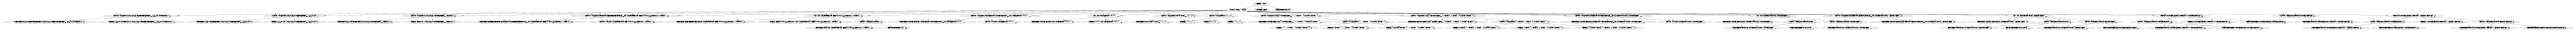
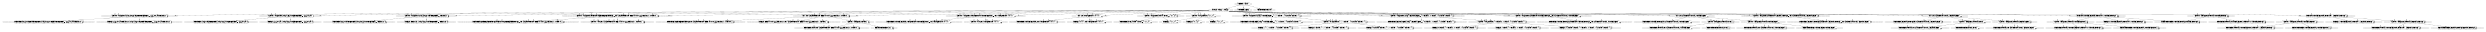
  digraph {
    fontname="DejaVu Serif"
    node [fontname="DejaVu Serif"]
    edge [fontname="DejaVu Serif"]
    n1 [label=<(METHOD,&lt;clinit&gt;)>]
    n2 [label=<(BLOCK,&lt;empty&gt;,&lt;empty&gt;)>]
    n3 [label=<(MODIFIER,STATIC)>]
    n4 [label=<(METHOD_RETURN,void)>]
    n5 [label=<(&lt;operator&gt;.assignment,String ISO8601_DATETIME_PATTERN = &quot;yyyy-MM-dd'T'HH:mm:ss&quot;)<SUB>84</SUB>>]
    n6 [label=<(&lt;operator&gt;.assignment,String ISO8601_DATE_PATTERN = &quot;yyyy-MM-dd&quot;)<SUB>90</SUB>>]
    n7 [label=<(&lt;operator&gt;.assignment,String ISO8601_TIME_PATTERN = &quot;HH:mm:ss&quot;)<SUB>96</SUB>>]
    n8 [label=<(&lt;operator&gt;.assignment,DateFormat DATE_HEADER_FORMAT = new SimpleDateFormat(&quot;EEE, dd MMM yyyy HH:mm:ss &quot;, Locale.US))<SUB>102</SUB>>]
    n9 [label=<(&lt;init&gt;,new SimpleDateFormat(&quot;EEE, dd MMM yyyy HH:mm:ss &quot;, Locale.US))<SUB>103</SUB>>]
    n10 [label=<(&lt;operator&gt;.assignment,MessageFormat MINUTE_SECONDS = new MessageFormat(&quot;{0}{1}&quot;))<SUB>107</SUB>>]
    n11 [label=<(&lt;init&gt;,new MessageFormat(&quot;{0}{1}&quot;))<SUB>108</SUB>>]
    n12 [label=<(&lt;operator&gt;.assignment,double[] LIMITS = { 0, 1, 2 })<SUB>110</SUB>>]
    n13 [label=<(&lt;operator&gt;.assignment,String[] MINUTES_PART = { &quot;&quot;, &quot;1 minute &quot;, &quot;{0,number} minutes &quot; })<SUB>112</SUB>>]
    n14 [label=<(&lt;operator&gt;.assignment,String[] SECONDS_PART = { &quot;0 seconds&quot;, &quot;1 second&quot;, &quot;{1,number} seconds&quot; })<SUB>114</SUB>>]
    n15 [label=<(&lt;operator&gt;.assignment,ChoiceFormat MINUTES_FORMAT = new ChoiceFormat(LIMITS, MINUTES_PART))<SUB>116</SUB>>]
    n16 [label=<(&lt;init&gt;,new ChoiceFormat(LIMITS, MINUTES_PART))<SUB>117</SUB>>]
    n17 [label=<(&lt;operator&gt;.assignment,ChoiceFormat SECONDS_FORMAT = new ChoiceFormat(LIMITS, SECONDS_PART))<SUB>119</SUB>>]
    n18 [label=<(&lt;init&gt;,new ChoiceFormat(LIMITS, SECONDS_PART))<SUB>120</SUB>>]
    n19 [label=<(setFormat,MINUTE_SECONDS.setFormat(0, MINUTES_FORMAT))<SUB>123</SUB>>]
    n20 [label=<(setFormat,MINUTE_SECONDS.setFormat(1, SECONDS_FORMAT))<SUB>124</SUB>>]
    n21 [label=<(IDENTIFIER,ISO8601_DATETIME_PATTERN,String ISO8601_DATETIME_PATTERN = &quot;yyyy-MM-dd'T'HH:mm:ss&quot;)<SUB>84</SUB>>]
    n22 [label=<(LITERAL,&quot;yyyy-MM-dd'T'HH:mm:ss&quot;,String ISO8601_DATETIME_PATTERN = &quot;yyyy-MM-dd'T'HH:mm:ss&quot;)<SUB>85</SUB>>]
    n23 [label=<(IDENTIFIER,ISO8601_DATE_PATTERN,String ISO8601_DATE_PATTERN = &quot;yyyy-MM-dd&quot;)<SUB>90</SUB>>]
    n24 [label=<(LITERAL,&quot;yyyy-MM-dd&quot;,String ISO8601_DATE_PATTERN = &quot;yyyy-MM-dd&quot;)<SUB>91</SUB>>]
    n25 [label=<(IDENTIFIER,ISO8601_TIME_PATTERN,String ISO8601_TIME_PATTERN = &quot;HH:mm:ss&quot;)<SUB>96</SUB>>]
    n26 [label=<(LITERAL,&quot;HH:mm:ss&quot;,String ISO8601_TIME_PATTERN = &quot;HH:mm:ss&quot;)<SUB>97</SUB>>]
    n27 [label=<(IDENTIFIER,DATE_HEADER_FORMAT,DateFormat DATE_HEADER_FORMAT = new SimpleDateFormat(&quot;EEE, dd MMM yyyy HH:mm:ss &quot;, Locale.US))<SUB>102</SUB>>]
    n28 [label=<(&lt;operator&gt;.alloc,new SimpleDateFormat(&quot;EEE, dd MMM yyyy HH:mm:ss &quot;, Locale.US))<SUB>103</SUB>>]
    n29 [label=<(IDENTIFIER,DATE_HEADER_FORMAT,new SimpleDateFormat(&quot;EEE, dd MMM yyyy HH:mm:ss &quot;, Locale.US))<SUB>102</SUB>>]
    n30 [label=<(LITERAL,&quot;EEE, dd MMM yyyy HH:mm:ss &quot;,new SimpleDateFormat(&quot;EEE, dd MMM yyyy HH:mm:ss &quot;, Locale.US))<SUB>103</SUB>>]
    n31 [label=<(&lt;operator&gt;.fieldAccess,Locale.US)<SUB>103</SUB>>]
    n32 [label=<(IDENTIFIER,MINUTE_SECONDS,MessageFormat MINUTE_SECONDS = new MessageFormat(&quot;{0}{1}&quot;))<SUB>107</SUB>>]
    n33 [label=<(&lt;operator&gt;.alloc,new MessageFormat(&quot;{0}{1}&quot;))<SUB>108</SUB>>]
    n34 [label=<(IDENTIFIER,MINUTE_SECONDS,new MessageFormat(&quot;{0}{1}&quot;))<SUB>107</SUB>>]
    n35 [label=<(LITERAL,&quot;{0}{1}&quot;,new MessageFormat(&quot;{0}{1}&quot;))<SUB>108</SUB>>]
    n36 [label=<(IDENTIFIER,LIMITS,double[] LIMITS = { 0, 1, 2 })<SUB>110</SUB>>]
    n37 [label=<(LITERAL,2,{ 0, 1, 2 })<SUB>110</SUB>>]
    n38 [label=<(IDENTIFIER,MINUTES_PART,String[] MINUTES_PART = { &quot;&quot;, &quot;1 minute &quot;, &quot;{0,number} minutes &quot; })<SUB>112</SUB>>]
    n39 [label=<(&lt;operator&gt;.arrayInitializer,{ &quot;&quot;, &quot;1 minute &quot;, &quot;{0,number} minutes &quot; })<SUB>112</SUB>>]
    n40 [label=<(IDENTIFIER,SECONDS_PART,String[] SECONDS_PART = { &quot;0 seconds&quot;, &quot;1 second&quot;, &quot;{1,number} seconds&quot; })<SUB>114</SUB>>]
    n41 [label=<(&lt;operator&gt;.arrayInitializer,{ &quot;0 seconds&quot;, &quot;1 second&quot;, &quot;{1,number} seconds&quot; })<SUB>114</SUB>>]
    n42 [label=<(IDENTIFIER,MINUTES_FORMAT,ChoiceFormat MINUTES_FORMAT = new ChoiceFormat(LIMITS, MINUTES_PART))<SUB>116</SUB>>]
-   n43 [label=<(&lt;operator&gt;.alloc,new ChoiceFormat(LIMITS, MINUTES_PART))<SUB>117</SUB>>]
    n44 [label=<(IDENTIFIER,MINUTES_FORMAT,new ChoiceFormat(LIMITS, MINUTES_PART))<SUB>116</SUB>>]
    n45 [label=<(&lt;operator&gt;.fieldAccess,DateUtils.LIMITS)<SUB>117</SUB>>]
    n46 [label=<(&lt;operator&gt;.fieldAccess,DateUtils.MINUTES_PART)<SUB>117</SUB>>]
    n47 [label=<(IDENTIFIER,SECONDS_FORMAT,ChoiceFormat SECONDS_FORMAT = new ChoiceFormat(LIMITS, SECONDS_PART))<SUB>119</SUB>>]
    n48 [label=<(IDENTIFIER,SECONDS_FORMAT,new ChoiceFormat(LIMITS, SECONDS_PART))<SUB>119</SUB>>]
    n49 [label=<(&lt;operator&gt;.fieldAccess,DateUtils.LIMITS)<SUB>120</SUB>>]
    n50 [label=<(&lt;operator&gt;.fieldAccess,DateUtils.SECONDS_PART)<SUB>120</SUB>>]
    n51 [label=<(&lt;operator&gt;.fieldAccess,DateUtils.MINUTE_SECONDS)<SUB>123</SUB>>]
    n52 [label=<(LITERAL,0,MINUTE_SECONDS.setFormat(0, MINUTES_FORMAT))<SUB>123</SUB>>]
    n53 [label=<(FIELD_IDENTIFIER,MINUTES_FORMAT,MINUTES_FORMAT)<SUB>123</SUB>>]
    n54 [label=<(&lt;operator&gt;.fieldAccess,DateUtils.MINUTE_SECONDS)<SUB>124</SUB>>]
    n55 [label=<(LITERAL,1,MINUTE_SECONDS.setFormat(1, SECONDS_FORMAT))<SUB>124</SUB>>]
    n56 [label=<(&lt;operator&gt;.fieldAccess,DateUtils.SECONDS_FORMAT)<SUB>124</SUB>>]
    n57 [label=<(IDENTIFIER,Locale,new SimpleDateFormat(&quot;EEE, dd MMM yyyy HH:mm:ss &quot;, Locale.US))<SUB>103</SUB>>]
    n58 [label=<(FIELD_IDENTIFIER,US,US)<SUB>103</SUB>>]
    n59 [label=<(&lt;operator&gt;.arrayInitializer,{ 0, 1, 2 })<SUB>110</SUB>>]
    n60 [label=<(LITERAL,0,{ 0, 1, 2 })<SUB>110</SUB>>]
    n61 [label=<(LITERAL,1,{ 0, 1, 2 })<SUB>110</SUB>>]
    n62 [label=<(LITERAL,&quot;&quot;,{ &quot;&quot;, &quot;1 minute &quot;, &quot;{0,number} minutes &quot; })<SUB>112</SUB>>]
    n63 [label=<(LITERAL,&quot;1 minute &quot;,{ &quot;&quot;, &quot;1 minute &quot;, &quot;{0,number} minutes &quot; })<SUB>112</SUB>>]
    n64 [label=<(LITERAL,&quot;{0,number} minutes &quot;,{ &quot;&quot;, &quot;1 minute &quot;, &quot;{0,number} minutes &quot; })<SUB>112</SUB>>]
    n65 [label=<(LITERAL,&quot;0 seconds&quot;,{ &quot;0 seconds&quot;, &quot;1 second&quot;, &quot;{1,number} seconds&quot; })<SUB>114</SUB>>]
    n66 [label=<(LITERAL,&quot;1 second&quot;,{ &quot;0 seconds&quot;, &quot;1 second&quot;, &quot;{1,number} seconds&quot; })<SUB>114</SUB>>]
    n67 [label=<(LITERAL,&quot;{1,number} seconds&quot;,{ &quot;0 seconds&quot;, &quot;1 second&quot;, &quot;{1,number} seconds&quot; })<SUB>114</SUB>>]
    n68 [label=<(IDENTIFIER,DateUtils,new ChoiceFormat(LIMITS, MINUTES_PART))<SUB>117</SUB>>]
    n69 [label=<(FIELD_IDENTIFIER,LIMITS,LIMITS)<SUB>117</SUB>>]
    n70 [label=<(IDENTIFIER,DateUtils,new ChoiceFormat(LIMITS, MINUTES_PART))<SUB>117</SUB>>]
+   n71 [label=<(FIELD_IDENTIFIER,MINUTES_PART,MINUTES_PART)<SUB>117</SUB>>]
    n72 [label=<(IDENTIFIER,DateUtils,new ChoiceFormat(LIMITS, SECONDS_PART))<SUB>120</SUB>>]
    n73 [label=<(FIELD_IDENTIFIER,LIMITS,LIMITS)<SUB>120</SUB>>]
    n74 [label=<(IDENTIFIER,DateUtils,new ChoiceFormat(LIMITS, SECONDS_PART))<SUB>120</SUB>>]
-   n75 [label=<(FIELD_IDENTIFIER,SECONDS_PART,SECONDS_PART)<SUB>120</SUB>>]
    n76 [label=<(IDENTIFIER,DateUtils,MINUTE_SECONDS.setFormat(0, MINUTES_FORMAT))<SUB>123</SUB>>]
    n77 [label=<(FIELD_IDENTIFIER,MINUTE_SECONDS,MINUTE_SECONDS)<SUB>123</SUB>>]
    n78 [label=<(&lt;operator&gt;.fieldAccess,DateUtils.MINUTES_FORMAT)<SUB>123</SUB>>]
    n79 [label=<(IDENTIFIER,DateUtils,MINUTE_SECONDS.setFormat(0, MINUTES_FORMAT))<SUB>123</SUB>>]
    n80 [label=<(IDENTIFIER,DateUtils,MINUTE_SECONDS.setFormat(1, SECONDS_FORMAT))<SUB>124</SUB>>]
    n81 [label=<(FIELD_IDENTIFIER,MINUTE_SECONDS,MINUTE_SECONDS)<SUB>124</SUB>>]
    n82 [label=<(IDENTIFIER,DateUtils,MINUTE_SECONDS.setFormat(1, SECONDS_FORMAT))<SUB>124</SUB>>]
    n83 [label=<(FIELD_IDENTIFIER,SECONDS_FORMAT,SECONDS_FORMAT)<SUB>124</SUB>>]
    n1 -> n2
    n1 -> n3
    n1 -> n4
    n2 -> n5
    n2 -> n6
    n2 -> n7
    n2 -> n8
    n2 -> n9
    n2 -> n10
    n2 -> n11
    n2 -> n12
    n2 -> n13
    n2 -> n14
    n2 -> n15
    n2 -> n16
    n2 -> n17
    n2 -> n18
    n2 -> n19
    n2 -> n20
    n5 -> n21
    n5 -> n22
    n6 -> n23
    n6 -> n24
    n7 -> n25
    n7 -> n26
    n8 -> n27
    n8 -> n28
    n9 -> n29
    n9 -> n30
    n9 -> n31
    n10 -> n32
    n10 -> n33
    n11 -> n34
    n11 -> n35
    n12 -> n36
    n12 -> n37
    n13 -> n38
    n13 -> n39
    n14 -> n40
    n14 -> n41
    n15 -> n42
-   n15 -> n43
    n16 -> n44
    n16 -> n45
    n16 -> n46
    n17 -> n47
    n18 -> n48
    n18 -> n49
    n18 -> n50
    n19 -> n51
    n19 -> n52
    n19 -> n53
    n20 -> n54
    n20 -> n55
    n20 -> n56
    n31 -> n57
    n31 -> n58
    n39 -> n62
    n39 -> n63
    n39 -> n64
    n41 -> n65
    n41 -> n66
    n41 -> n67
    n45 -> n68
    n45 -> n69
    n46 -> n70
+   n46 -> n71
    n49 -> n72
    n49 -> n73
    n50 -> n74
-   n50 -> n75
    n51 -> n76
    n51 -> n77
    n54 -> n80
    n54 -> n81
    n56 -> n82
    n56 -> n83
    n59 -> n37
    n59 -> n60
    n59 -> n61
    n78 -> n53
    n78 -> n79
  }
